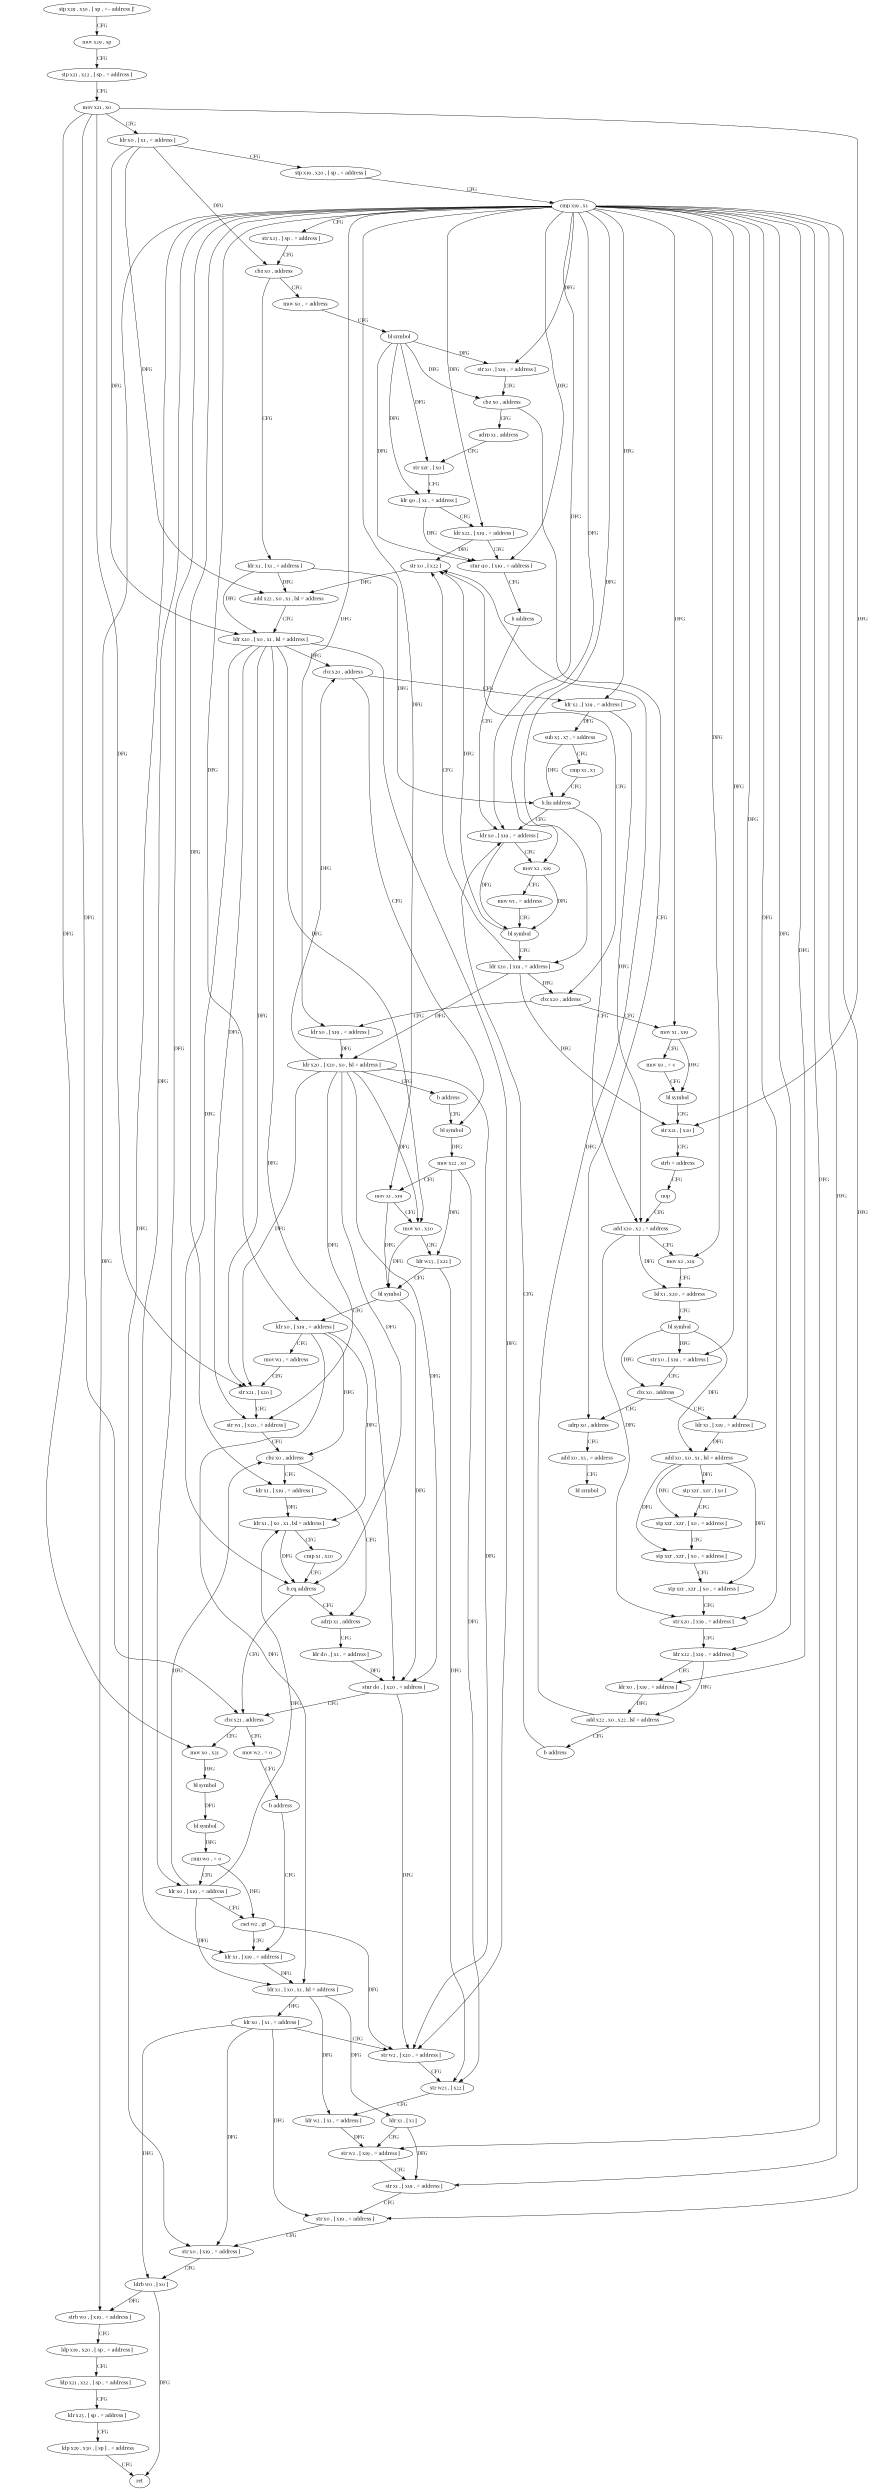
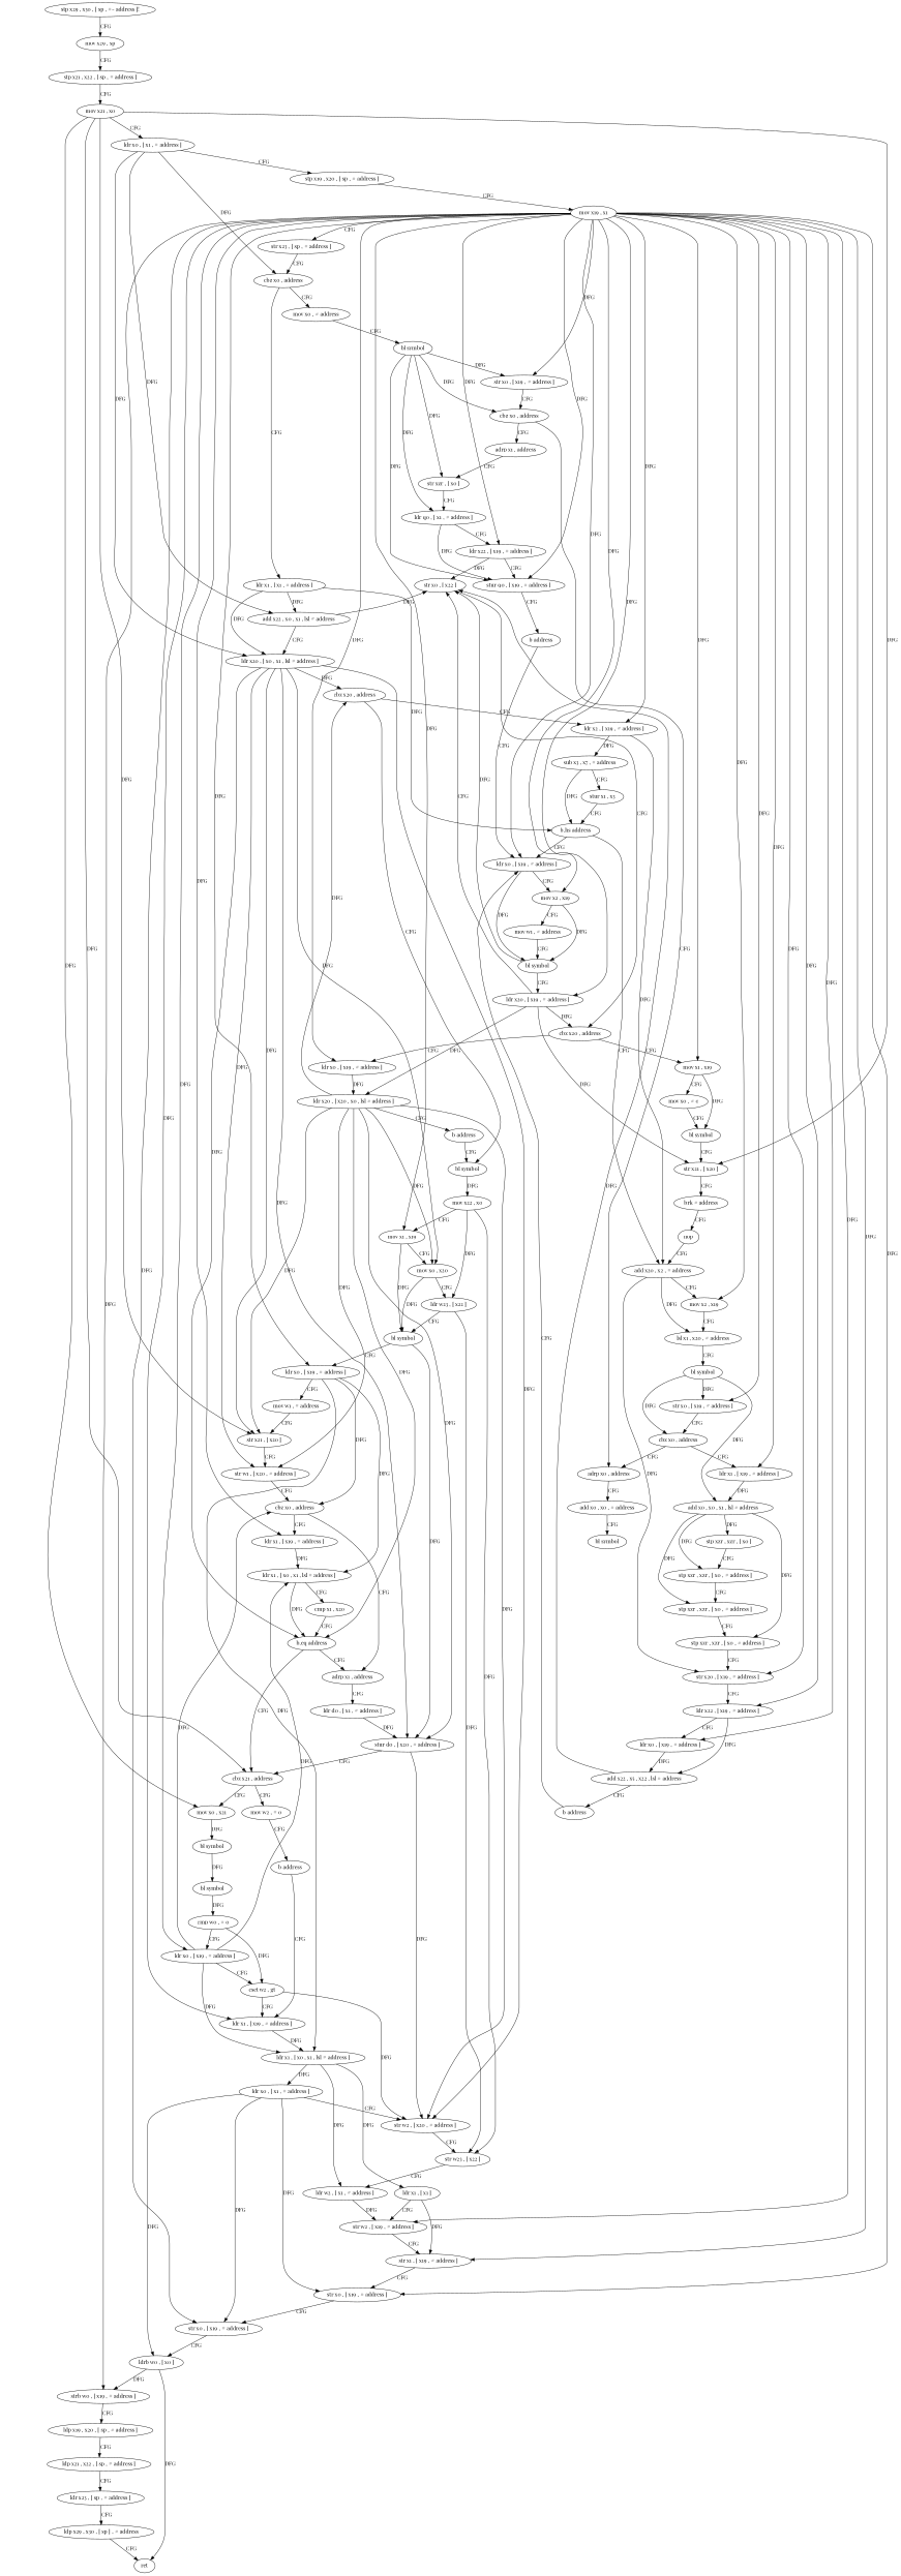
  digraph {
    fontname="Playfair Display"
    node [fontname="Playfair Display"]
    edge [fontname="Playfair Display"]
    n1 [label="stp x29 , x30 , [ sp , #- address ]!"]
    n2 [label="mov x29 , sp"]
    n3 [label="stp x21 , x22 , [ sp , # address ]"]
    n4 [label="mov x21 , x0"]
    n5 [label="ldr x0 , [ x1 , # address ]"]
    n6 [label="str x21 , [ x20 ]"]
    n7 [label="cbz x21 , address"]
    n8 [label="str x21 , [ x20 ]"]
    n9 [label="mov x0 , x21"]
    n10 [label="stp x19 , x20 , [ sp , # address ]"]
    n11 [label="cbz x0 , address"]
    n12 [label="add x22 , x0 , x1 , lsl # address"]
    n13 [label="ldr x20 , [ x0 , x1 , lsl # address ]"]
    n14 [label="str w1 , [ x20 , # address ]"]
    n15 [label="mov w2 , # 0"]
-   n16 [label="strb # address"]
+   n16 [label="brk # address"]
    n17 [label="bl symbol"]
-   n18 [label="cmp x19 , x1"]
+   n18 [label="mov x19 , x1"]
    n19 [label="mov x0 , # address"]
    n20 [label="ldr x1 , [ x1 , # address ]"]
    n21 [label="str x0 , [ x22 ]"]
    n22 [label="cbz x20 , address"]
    n23 [label="mov x0 , x20"]
    n24 [label="stur d0 , [ x20 , # address ]"]
    n25 [label="b.eq address"]
    n26 [label="str w2 , [ x20 , # address ]"]
    n27 [label="str x23 , [ sp , # address ]"]
    n28 [label="str x0 , [ x19 , # address ]"]
    n29 [label="ldr x2 , [ x19 , # address ]"]
    n30 [label="ldr x22 , [ x19 , # address ]"]
    n31 [label="stur q0 , [ x19 , # address ]"]
    n32 [label="ldr x0 , [ x19 , # address ]"]
    n33 [label="mov x1 , x19"]
    n34 [label="ldr x0 , [ x19 , # address ]"]
    n35 [label="ldr x1 , [ x19 , # address ]"]
    n36 [label="mov x2 , x19"]
    n37 [label="ldr x20 , [ x19 , # address ]"]
    n38 [label="mov x1 , x19"]
    n39 [label="ldr x0 , [ x19 , # address ]"]
    n40 [label="mov x2 , x19"]
    n41 [label="str x0 , [ x19 , # address ]"]
    n42 [label="ldr x1 , [ x19 , # address ]"]
    n43 [label="str x20 , [ x19 , # address ]"]
    n44 [label="ldr x22 , [ x19 , # address ]"]
    n45 [label="ldr x0 , [ x19 , # address ]"]
    n46 [label="ldr x1 , [ x19 , # address ]"]
    n47 [label="ldr x0 , [ x19 , # address ]"]
    n48 [label="str w2 , [ x19 , # address ]"]
    n49 [label="str x1 , [ x19 , # address ]"]
    n50 [label="str x0 , [ x19 , # address ]"]
    n51 [label="str x0 , [ x19 , # address ]"]
    n52 [label="strb w0 , [ x19 , # address ]"]
    n53 [label="cbz x0 , address"]
    n54 [label="sub x3 , x7 , # address"]
    n55 [label="add x20 , x2 , # address"]
    n56 [label="b address"]
    n57 [label="bl symbol"]
    n58 [label="bl symbol"]
    n59 [label="mov w1 , # address"]
    n60 [label="cbz x0 , address"]
    n61 [label="ldr x1 , [ x0 , x1 , lsl # address ]"]
    n62 [label="ldr x1 , [ x0 , x1 , lsl # address ]"]
    n63 [label="mov w1 , # address"]
    n64 [label="cbz x20 , address"]
    n65 [label="ldr x20 , [ x20 , x0 , lsl # address ]"]
    n66 [label="mov x0 , # 0"]
    n67 [label="bl symbol"]
    n68 [label="lsl x1 , x20 , # address"]
    n69 [label="cbz x0 , address"]
    n70 [label="add x0 , x0 , x1 , lsl # address"]
-   n71 [label="add x22 , x0 , x22 , lsl # address"]
+   n71 [label="add x22 , x5 , x22 , lsl # address"]
    n72 [label="cset w2 , gt"]
    n73 [label="ldrb w0 , [ x0 ]"]
    n74 [label="ldp x19 , x20 , [ sp , # address ]"]
    n75 [label="bl symbol"]
    n76 [label="b.hs address"]
    n77 [label="str xzr , [ x0 ]"]
    n78 [label="ldr q0 , [ x1 , # address ]"]
    n79 [label="adrp x0 , address"]
    n80 [label="adrp x1 , address"]
-   n81 [label="add x0 , x5 , # address"]
+   n81 [label="add x0 , x0 , # address"]
    n82 [label="bl symbol"]
    n83 [label="bl symbol"]
    n84 [label="ldr w23 , [ x22 ]"]
    n85 [label="adrp x1 , address"]
    n86 [label="str w23 , [ x22 ]"]
    n87 [label="mov x22 , x0"]
-   n88 [label="cmp x1 , x3"]
+   n88 [label="stur x1 , x3"]
    n89 [label="bl symbol"]
    n90 [label="ldr w2 , [ x1 , # address ]"]
    n91 [label="cmp x1 , x20"]
    n92 [label="ldr x0 , [ x1 , # address ]"]
    n93 [label="ldr x1 , [ x1 ]"]
    n94 [label="ldr d0 , [ x1 , # address ]"]
    n95 [label="b address"]
    n96 [label="stp xzr , xzr , [ x0 ]"]
    n97 [label="stp xzr , xzr , [ x0 , # address ]"]
    n98 [label="stp xzr , xzr , [ x0 , # address ]"]
    n99 [label="stp xzr , xzr , [ x0 , # address ]"]
    n100 [label="b address"]
    n101 [label=nop]
    n102 [label="b address"]
    n103 [label="bl symbol"]
    n104 [label="cmp w0 , # 0"]
    n105 [label=ret]
    n106 [label="ldp x21 , x22 , [ sp , # address ]"]
    n107 [label="ldr x23 , [ sp , # address ]"]
    n108 [label="ldp x29 , x30 , [ sp ] , # address"]
    n1 -> n2 [label=CFG]
    n2 -> n3 [label=CFG]
    n3 -> n4 [label=CFG]
    n4 -> n5 [label=CFG]
    n4 -> n6 [label=DFG]
    n4 -> n7 [label=DFG]
    n4 -> n8 [label=DFG]
    n4 -> n9 [label=DFG]
    n5 -> n10 [label=CFG]
    n5 -> n11 [label=DFG]
    n5 -> n12 [label=DFG]
    n5 -> n13 [label=DFG]
    n6 -> n14 [label=CFG]
    n7 -> n9 [label=CFG]
    n7 -> n15 [label=CFG]
    n8 -> n16 [label=CFG]
    n9 -> n17 [label=DFG]
    n10 -> n18 [label=CFG]
    n11 -> n19 [label=CFG]
    n11 -> n20 [label=CFG]
    n12 -> n13 [label=CFG]
-   n21 -> n12 [label=DFG]
+   n12 -> n21 [label=DFG]
    n13 -> n6 [label=DFG]
    n13 -> n14 [label=DFG]
    n13 -> n22 [label=DFG]
    n13 -> n23 [label=DFG]
    n13 -> n24 [label=DFG]
    n13 -> n25 [label=DFG]
    n13 -> n26 [label=DFG]
    n14 -> n60 [label=CFG]
    n15 -> n100 [label=CFG]
    n16 -> n101 [label=CFG]
    n17 -> n103 [label=DFG]
    n18 -> n27 [label=CFG]
    n18 -> n28 [label=DFG]
    n18 -> n29 [label=DFG]
    n18 -> n30 [label=DFG]
    n18 -> n31 [label=DFG]
    n18 -> n32 [label=DFG]
    n18 -> n33 [label=DFG]
    n18 -> n34 [label=DFG]
    n18 -> n35 [label=DFG]
    n18 -> n36 [label=DFG]
    n18 -> n37 [label=DFG]
    n18 -> n38 [label=DFG]
    n18 -> n39 [label=DFG]
    n18 -> n40 [label=DFG]
    n18 -> n41 [label=DFG]
    n18 -> n42 [label=DFG]
    n18 -> n43 [label=DFG]
    n18 -> n44 [label=DFG]
    n18 -> n45 [label=DFG]
    n18 -> n46 [label=DFG]
    n18 -> n47 [label=DFG]
    n18 -> n48 [label=DFG]
    n18 -> n49 [label=DFG]
    n18 -> n50 [label=DFG]
    n18 -> n51 [label=DFG]
    n18 -> n52 [label=DFG]
    n19 -> n75 [label=CFG]
    n20 -> n12 [label=DFG]
    n20 -> n13 [label=DFG]
    n20 -> n76 [label=DFG]
    n21 -> n64 [label=CFG]
    n22 -> n29 [label=CFG]
    n22 -> n83 [label=CFG]
    n23 -> n58 [label=DFG]
    n23 -> n84 [label=CFG]
    n24 -> n7 [label=CFG]
    n24 -> n26 [label=DFG]
    n25 -> n7 [label=CFG]
    n25 -> n85 [label=CFG]
    n26 -> n86 [label=CFG]
    n27 -> n11 [label=CFG]
    n28 -> n53 [label=CFG]
    n29 -> n54 [label=DFG]
    n29 -> n55 [label=DFG]
    n30 -> n21 [label=DFG]
    n30 -> n31 [label=CFG]
    n31 -> n56 [label=CFG]
    n32 -> n36 [label=CFG]
    n32 -> n57 [label=DFG]
    n33 -> n23 [label=CFG]
    n33 -> n58 [label=DFG]
    n34 -> n59 [label=CFG]
    n34 -> n60 [label=DFG]
    n34 -> n61 [label=DFG]
    n34 -> n62 [label=DFG]
    n35 -> n61 [label=DFG]
    n36 -> n57 [label=DFG]
    n36 -> n63 [label=CFG]
    n37 -> n8 [label=DFG]
    n37 -> n21 [label=CFG]
    n37 -> n64 [label=DFG]
    n37 -> n65 [label=DFG]
    n38 -> n66 [label=CFG]
    n38 -> n67 [label=DFG]
    n39 -> n65 [label=DFG]
    n40 -> n68 [label=CFG]
    n41 -> n69 [label=CFG]
    n42 -> n70 [label=DFG]
    n43 -> n44 [label=CFG]
    n44 -> n45 [label=CFG]
    n44 -> n71 [label=DFG]
    n45 -> n71 [label=DFG]
    n46 -> n62 [label=DFG]
    n47 -> n60 [label=DFG]
    n47 -> n61 [label=DFG]
    n47 -> n62 [label=DFG]
    n47 -> n72 [label=CFG]
    n48 -> n49 [label=CFG]
    n49 -> n50 [label=CFG]
    n50 -> n51 [label=CFG]
    n51 -> n73 [label=CFG]
    n52 -> n74 [label=CFG]
    n53 -> n79 [label=CFG]
    n53 -> n80 [label=CFG]
    n54 -> n76 [label=DFG]
    n54 -> n88 [label=CFG]
    n55 -> n40 [label=CFG]
    n55 -> n43 [label=DFG]
    n55 -> n68 [label=DFG]
    n56 -> n32 [label=CFG]
    n57 -> n21 [label=DFG]
    n57 -> n37 [label=CFG]
    n58 -> n24 [label=DFG]
    n58 -> n34 [label=CFG]
    n59 -> n6 [label=CFG]
    n60 -> n35 [label=CFG]
    n60 -> n85 [label=CFG]
    n61 -> n25 [label=DFG]
    n61 -> n91 [label=CFG]
    n62 -> n90 [label=DFG]
    n62 -> n92 [label=DFG]
    n62 -> n93 [label=DFG]
    n63 -> n57 [label=CFG]
    n64 -> n38 [label=CFG]
    n64 -> n39 [label=CFG]
    n65 -> n6 [label=DFG]
    n65 -> n14 [label=DFG]
    n65 -> n22 [label=DFG]
    n65 -> n23 [label=DFG]
    n65 -> n24 [label=DFG]
    n65 -> n25 [label=DFG]
    n65 -> n26 [label=DFG]
    n65 -> n95 [label=CFG]
    n66 -> n67 [label=CFG]
    n67 -> n8 [label=CFG]
    n68 -> n89 [label=CFG]
    n69 -> n42 [label=CFG]
    n69 -> n79 [label=CFG]
    n70 -> n96 [label=DFG]
    n70 -> n97 [label=DFG]
    n70 -> n98 [label=DFG]
    n70 -> n99 [label=DFG]
    n71 -> n21 [label=DFG]
    n71 -> n102 [label=CFG]
    n72 -> n26 [label=DFG]
    n72 -> n46 [label=CFG]
    n73 -> n52 [label=DFG]
    n73 -> n105 [label=DFG]
    n74 -> n106 [label=CFG]
    n75 -> n28 [label=DFG]
    n75 -> n31 [label=DFG]
    n75 -> n53 [label=DFG]
    n75 -> n77 [label=DFG]
    n75 -> n78 [label=DFG]
    n76 -> n32 [label=CFG]
    n76 -> n55 [label=CFG]
    n77 -> n78 [label=CFG]
    n78 -> n30 [label=CFG]
    n78 -> n31 [label=DFG]
    n79 -> n81 [label=CFG]
    n80 -> n77 [label=CFG]
    n81 -> n82 [label=CFG]
    n83 -> n87 [label=DFG]
    n84 -> n58 [label=CFG]
    n84 -> n86 [label=DFG]
    n85 -> n94 [label=CFG]
    n86 -> n90 [label=CFG]
    n87 -> n33 [label=CFG]
    n87 -> n84 [label=DFG]
    n87 -> n86 [label=DFG]
    n88 -> n76 [label=CFG]
    n89 -> n41 [label=DFG]
    n89 -> n69 [label=DFG]
    n89 -> n70 [label=DFG]
    n90 -> n48 [label=DFG]
    n91 -> n25 [label=CFG]
    n92 -> n26 [label=CFG]
    n92 -> n50 [label=DFG]
    n92 -> n51 [label=DFG]
    n92 -> n73 [label=DFG]
    n93 -> n48 [label=CFG]
    n93 -> n49 [label=DFG]
    n94 -> n24 [label=DFG]
    n95 -> n83 [label=CFG]
    n96 -> n97 [label=CFG]
    n97 -> n98 [label=CFG]
    n98 -> n99 [label=CFG]
    n99 -> n43 [label=CFG]
    n100 -> n46 [label=CFG]
    n101 -> n55 [label=CFG]
    n102 -> n32 [label=CFG]
    n103 -> n104 [label=DFG]
    n104 -> n47 [label=CFG]
    n104 -> n72 [label=DFG]
    n106 -> n107 [label=CFG]
    n107 -> n108 [label=CFG]
    n108 -> n105 [label=CFG]
  }
